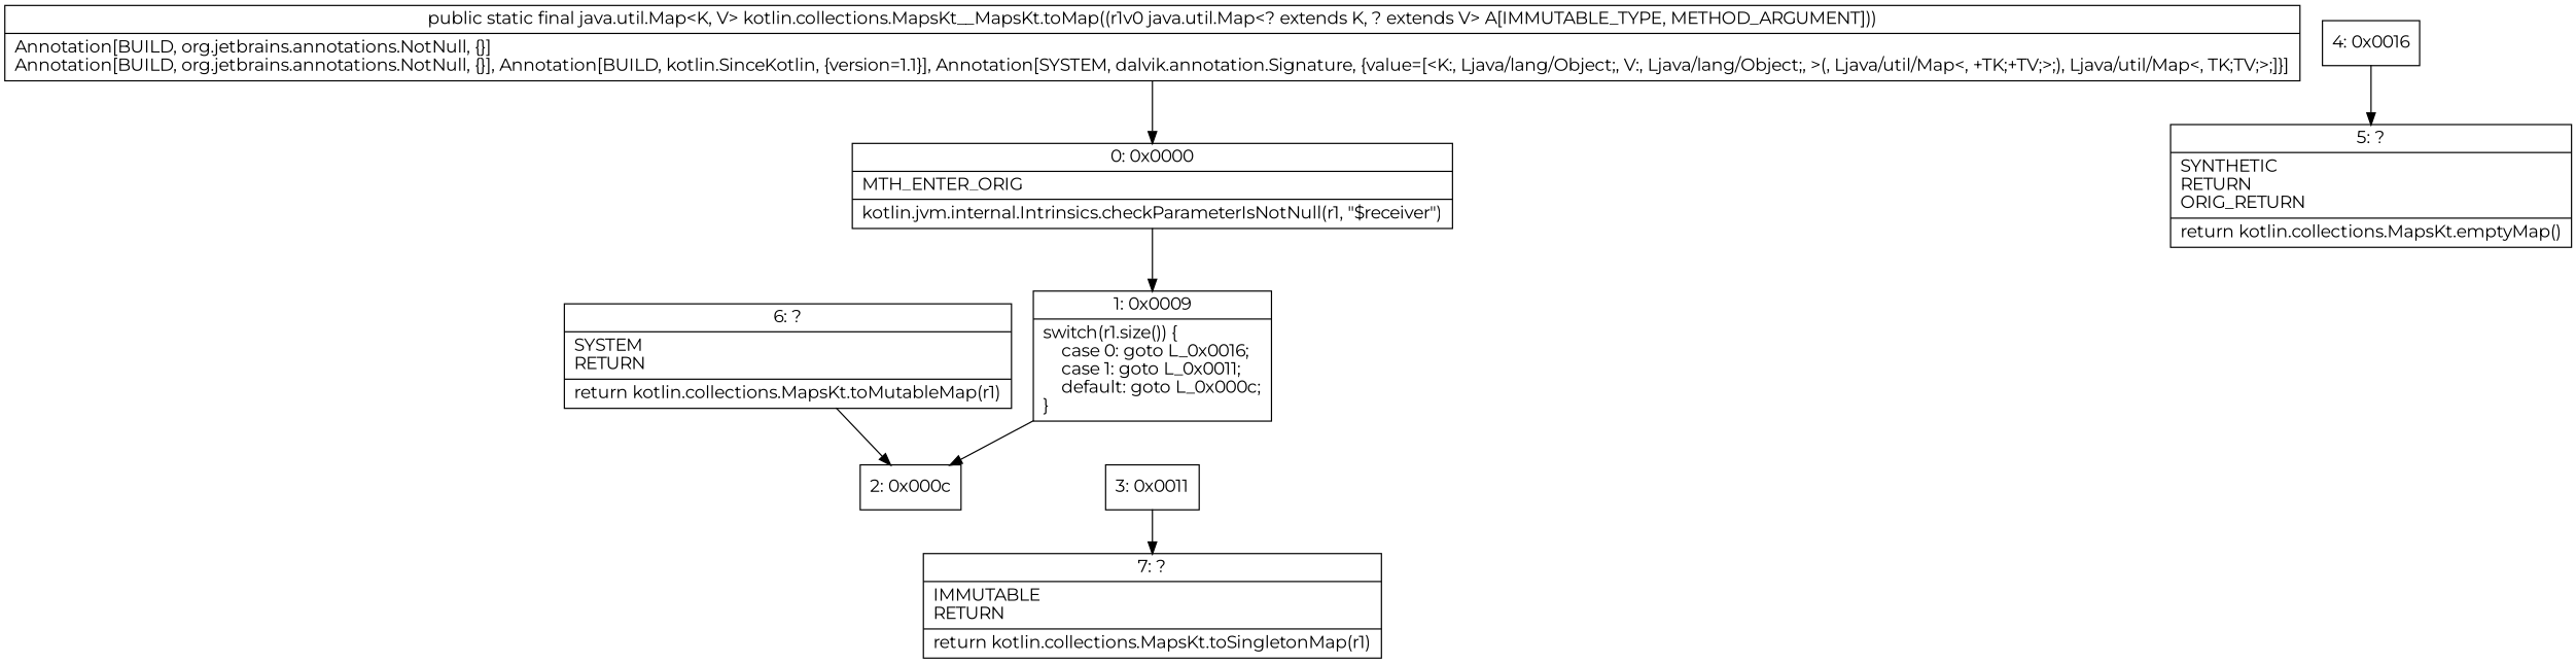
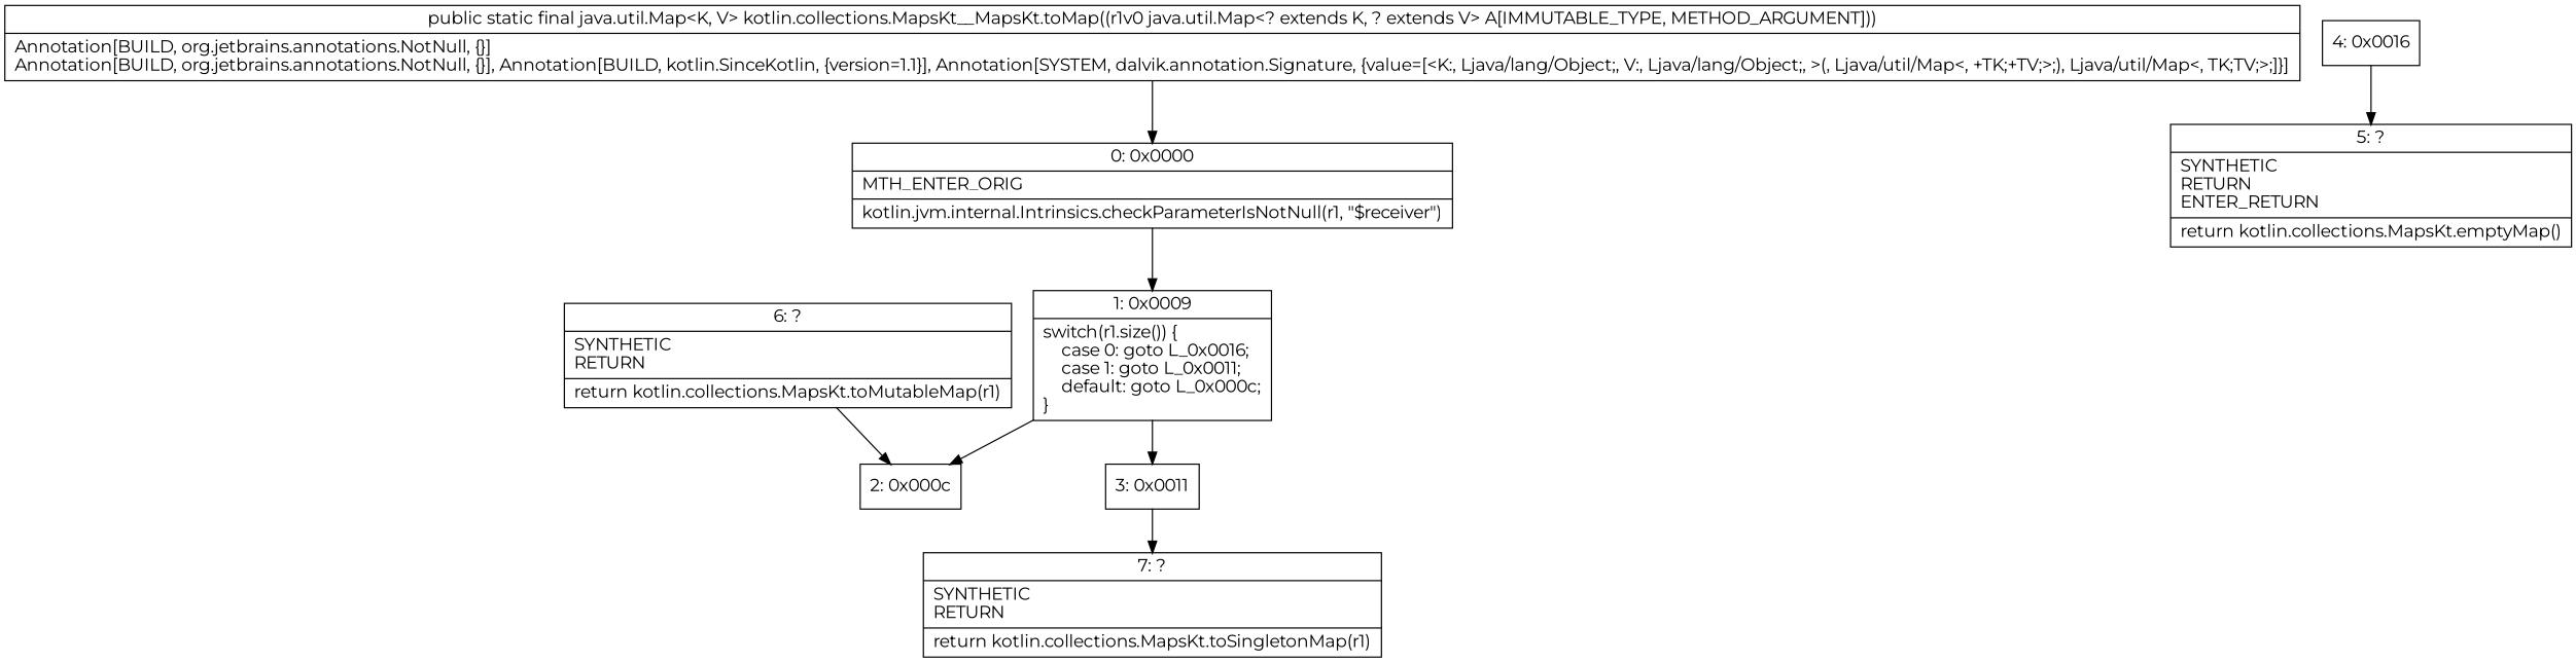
  digraph {
    fontname=Montserrat
    node [fontname=Montserrat shape=record]
    edge [fontname=Montserrat]
    n1 [label="{0\:\ 0x0000|MTH_ENTER_ORIG\l|kotlin.jvm.internal.Intrinsics.checkParameterIsNotNull(r1, \"$receiver\")\l}"]
    n2 [label="{1\:\ 0x0009|switch(r1.size()) \{\l    case 0: goto L_0x0016;\l    case 1: goto L_0x0011;\l    default: goto L_0x000c;\l\}\l}"]
    n3 [label="{2\:\ 0x000c}"]
    n4 [label="{3\:\ 0x0011}"]
-   n5 [label="{7\:\ ?|IMMUTABLE\lRETURN\l|return kotlin.collections.MapsKt.toSingletonMap(r1)\l}"]
+   n5 [label="{7\:\ ?|SYNTHETIC\lRETURN\l|return kotlin.collections.MapsKt.toSingletonMap(r1)\l}"]
    n6 [label="{4\:\ 0x0016}"]
-   n7 [label="{5\:\ ?|SYNTHETIC\lRETURN\lORIG_RETURN\l|return kotlin.collections.MapsKt.emptyMap()\l}"]
-   n8 [label="{6\:\ ?|SYSTEM\lRETURN\l|return kotlin.collections.MapsKt.toMutableMap(r1)\l}"]
+   n7 [label="{5\:\ ?|SYNTHETIC\lRETURN\lENTER_RETURN\l|return kotlin.collections.MapsKt.emptyMap()\l}"]
+   n8 [label="{6\:\ ?|SYNTHETIC\lRETURN\l|return kotlin.collections.MapsKt.toMutableMap(r1)\l}"]
    n9 [label="{public static final java.util.Map\<K, V\> kotlin.collections.MapsKt__MapsKt.toMap((r1v0 java.util.Map\<? extends K, ? extends V\> A[IMMUTABLE_TYPE, METHOD_ARGUMENT]))  | Annotation[BUILD, org.jetbrains.annotations.NotNull, \{\}]\lAnnotation[BUILD, org.jetbrains.annotations.NotNull, \{\}], Annotation[BUILD, kotlin.SinceKotlin, \{version=1.1\}], Annotation[SYSTEM, dalvik.annotation.Signature, \{value=[\<K:, Ljava\/lang\/Object;, V:, Ljava\/lang\/Object;, \>(, Ljava\/util\/Map\<, +TK;+TV;\>;), Ljava\/util\/Map\<, TK;TV;\>;]\}]\l}"]
    n1 -> n2
    n2 -> n3
+   n2 -> n4
    n4 -> n5
    n6 -> n7
    n8 -> n3
    n9 -> n1
  }
